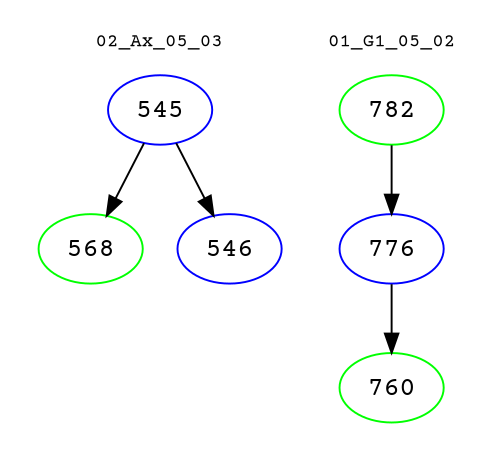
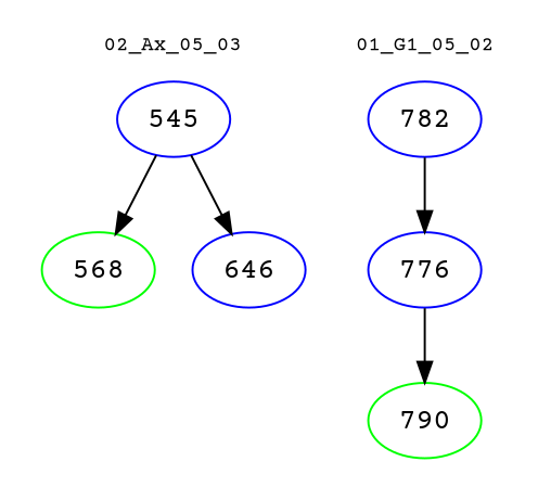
  digraph {
    fontname="Courier Prime"
    node [color=blue fontname="Courier Prime"]
    edge [color=black fontname="Courier Prime"]
    n1 [label=545]
    n2 [color=green label=568]
-   n3 [label=546]
+   n3 [label=646]
    n4 [label=776]
-   n5 [color=green label=782]
-   n6 [color=green label=760]
+   n5 [label=782]
+   n6 [color=green label=790]
    subgraph cluster_1 {
      color=white
      fontsize=10
      label="02_Ax_05_03"
      n1
      n2
      n3
    }
    subgraph cluster_2 {
      color=white
      fontsize=10
      label="01_G1_05_02"
      n4
      n5
      n6
    }
    n1 -> n2
    n1 -> n3
    n4 -> n6
    n5 -> n4
  }
